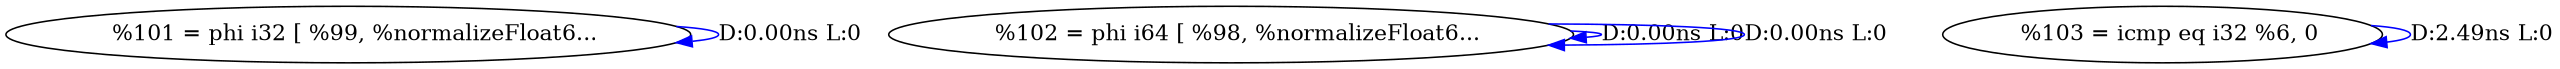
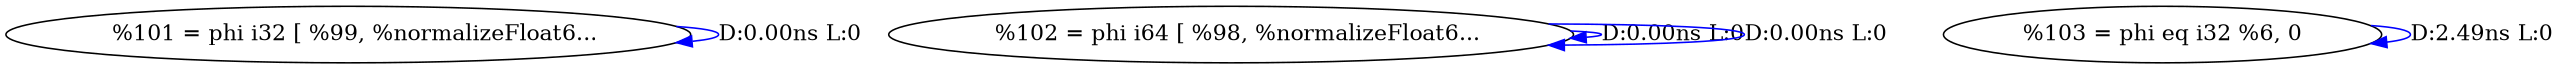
  digraph {
    edge [color=blue]
    n1 [label="  %101 = phi i32 [ %99, %normalizeFloat6..."]
    n2 [label="  %102 = phi i64 [ %98, %normalizeFloat6..."]
-   n3 [label="  %103 = icmp eq i32 %6, 0"]
+   n3 [label="%103 = phi eq i32 %6, 0"]
    n1 -> n1 [label="D:0.00ns L:0"]
    n2 -> n2 [label="D:0.00ns L:0"]
    n2 -> n2 [label="D:0.00ns L:0"]
    n3 -> n3 [label="D:2.49ns L:0"]
  }
